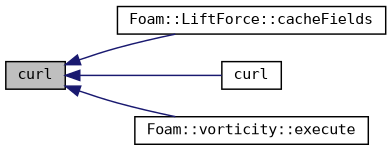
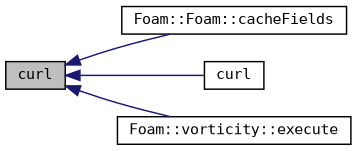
  digraph {
    rankdir=LR
    fontname="DejaVu Sans Mono"
    node [color=black fontname="DejaVu Sans Mono" fontsize=10 shape=record]
    edge [color=midnightblue dir=back fontname="DejaVu Sans Mono" fontsize=10 labelfontname=Helvetica labelfontsize=10 style=solid]
    n1 [fillcolor=grey75 fontcolor=black height=0.2 label=curl style=filled width=0.4]
-   n2 [height=0.2 label="Foam::LiftForce::cacheFields" width=0.4]
+   n2 [height=0.2 label="Foam::Foam::cacheFields" width=0.4]
    n3 [height=0.2 label=curl width=0.4]
    n4 [height=0.2 label="Foam::vorticity::execute" width=0.4]
    n1 -> n2
    n1 -> n3
    n1 -> n4
  }
